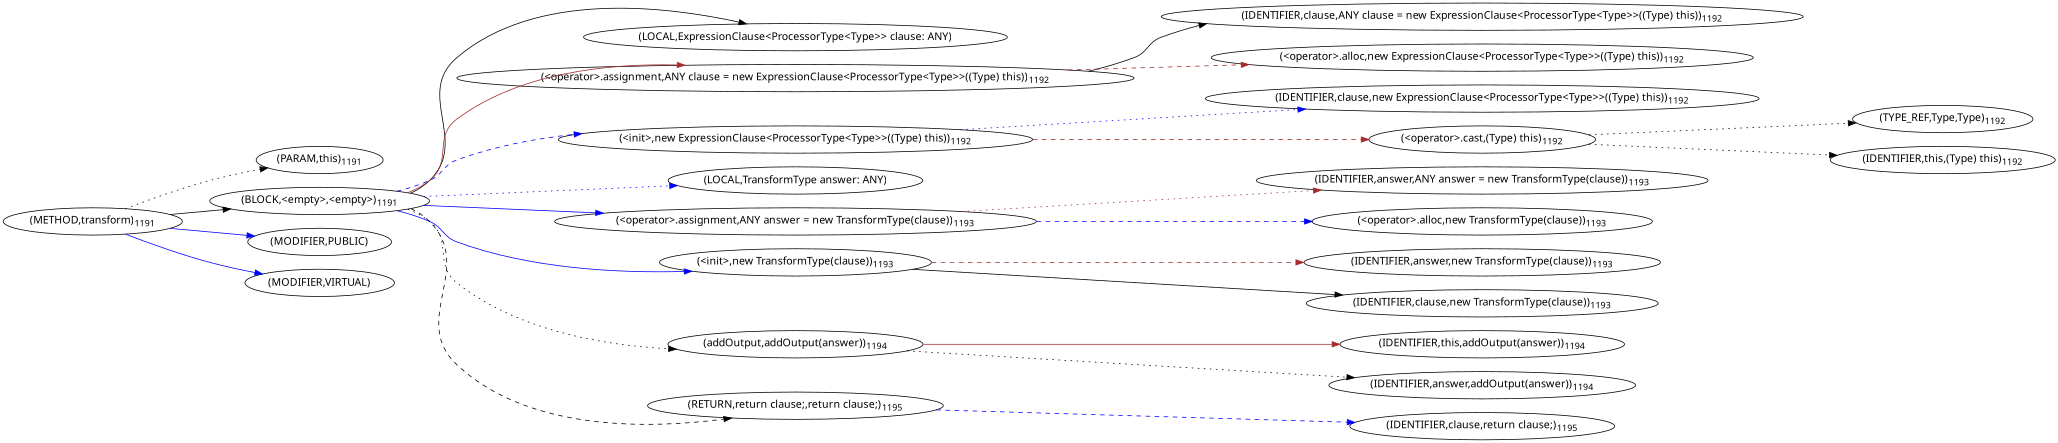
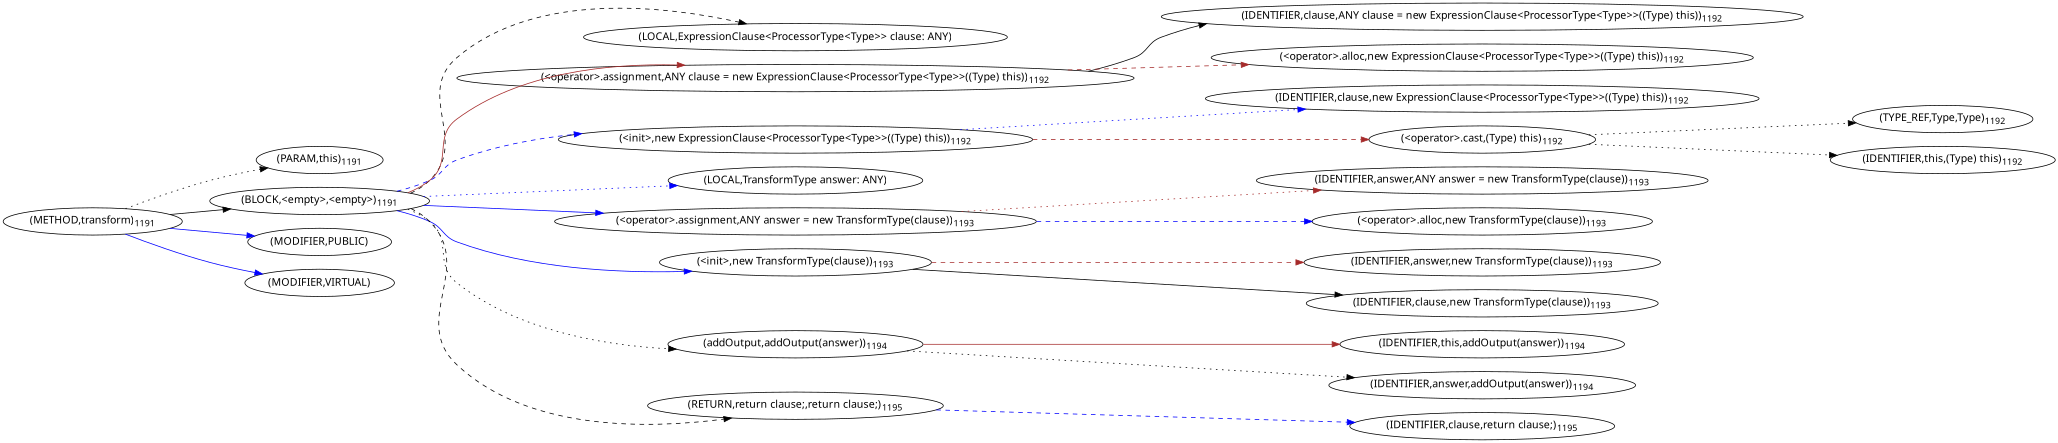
  digraph {
    fontname="Noto Sans"
    rankdir=LR
    node [fontname="Noto Sans"]
    edge [color=black fontname="Noto Sans" style=solid]
    n1 [label=<(METHOD,transform)<SUB>1191</SUB>>]
    n2 [label=<(PARAM,this)<SUB>1191</SUB>>]
    n3 [label=<(BLOCK,&lt;empty&gt;,&lt;empty&gt;)<SUB>1191</SUB>>]
    n4 [label=<(MODIFIER,PUBLIC)>]
    n5 [label=<(MODIFIER,VIRTUAL)>]
    n6 [label=<(LOCAL,ExpressionClause&lt;ProcessorType&lt;Type&gt;&gt; clause: ANY)>]
    n7 [label=<(&lt;operator&gt;.assignment,ANY clause = new ExpressionClause&lt;ProcessorType&lt;Type&gt;&gt;((Type) this))<SUB>1192</SUB>>]
    n8 [label=<(&lt;init&gt;,new ExpressionClause&lt;ProcessorType&lt;Type&gt;&gt;((Type) this))<SUB>1192</SUB>>]
    n9 [label=<(LOCAL,TransformType answer: ANY)>]
    n10 [label=<(&lt;operator&gt;.assignment,ANY answer = new TransformType(clause))<SUB>1193</SUB>>]
    n11 [label=<(&lt;init&gt;,new TransformType(clause))<SUB>1193</SUB>>]
    n12 [label=<(addOutput,addOutput(answer))<SUB>1194</SUB>>]
    n13 [label=<(RETURN,return clause;,return clause;)<SUB>1195</SUB>>]
    n14 [label=<(IDENTIFIER,clause,ANY clause = new ExpressionClause&lt;ProcessorType&lt;Type&gt;&gt;((Type) this))<SUB>1192</SUB>>]
    n15 [label=<(&lt;operator&gt;.alloc,new ExpressionClause&lt;ProcessorType&lt;Type&gt;&gt;((Type) this))<SUB>1192</SUB>>]
    n16 [label=<(IDENTIFIER,clause,new ExpressionClause&lt;ProcessorType&lt;Type&gt;&gt;((Type) this))<SUB>1192</SUB>>]
    n17 [label=<(&lt;operator&gt;.cast,(Type) this)<SUB>1192</SUB>>]
    n18 [label=<(IDENTIFIER,answer,ANY answer = new TransformType(clause))<SUB>1193</SUB>>]
    n19 [label=<(&lt;operator&gt;.alloc,new TransformType(clause))<SUB>1193</SUB>>]
    n20 [label=<(IDENTIFIER,answer,new TransformType(clause))<SUB>1193</SUB>>]
    n21 [label=<(IDENTIFIER,clause,new TransformType(clause))<SUB>1193</SUB>>]
    n22 [label=<(IDENTIFIER,this,addOutput(answer))<SUB>1194</SUB>>]
    n23 [label=<(IDENTIFIER,answer,addOutput(answer))<SUB>1194</SUB>>]
    n24 [label=<(IDENTIFIER,clause,return clause;)<SUB>1195</SUB>>]
    n25 [label=<(TYPE_REF,Type,Type)<SUB>1192</SUB>>]
    n26 [label=<(IDENTIFIER,this,(Type) this)<SUB>1192</SUB>>]
    n1 -> n2 [style=dotted]
    n1 -> n3
    n1 -> n4 [color=blue]
    n1 -> n5 [color=blue]
-   n3 -> n6
+   n3 -> n6 [style=dashed]
    n3 -> n7 [color=brown]
    n3 -> n8 [color=blue style=dashed]
    n3 -> n9 [color=blue style=dotted]
    n3 -> n10 [color=blue]
    n3 -> n11 [color=blue]
    n3 -> n12 [style=dotted]
    n3 -> n13 [style=dashed]
    n7 -> n14
    n7 -> n15 [color=brown style=dashed]
    n8 -> n16 [color=blue style=dotted]
    n8 -> n17 [color=brown style=dashed]
    n10 -> n18 [color=brown style=dotted]
    n10 -> n19 [color=blue style=dashed]
    n11 -> n20 [color=brown style=dashed]
    n11 -> n21
    n12 -> n22 [color=brown]
    n12 -> n23 [style=dotted]
    n13 -> n24 [color=blue style=dashed]
    n17 -> n25 [style=dotted]
    n17 -> n26 [style=dotted]
  }
